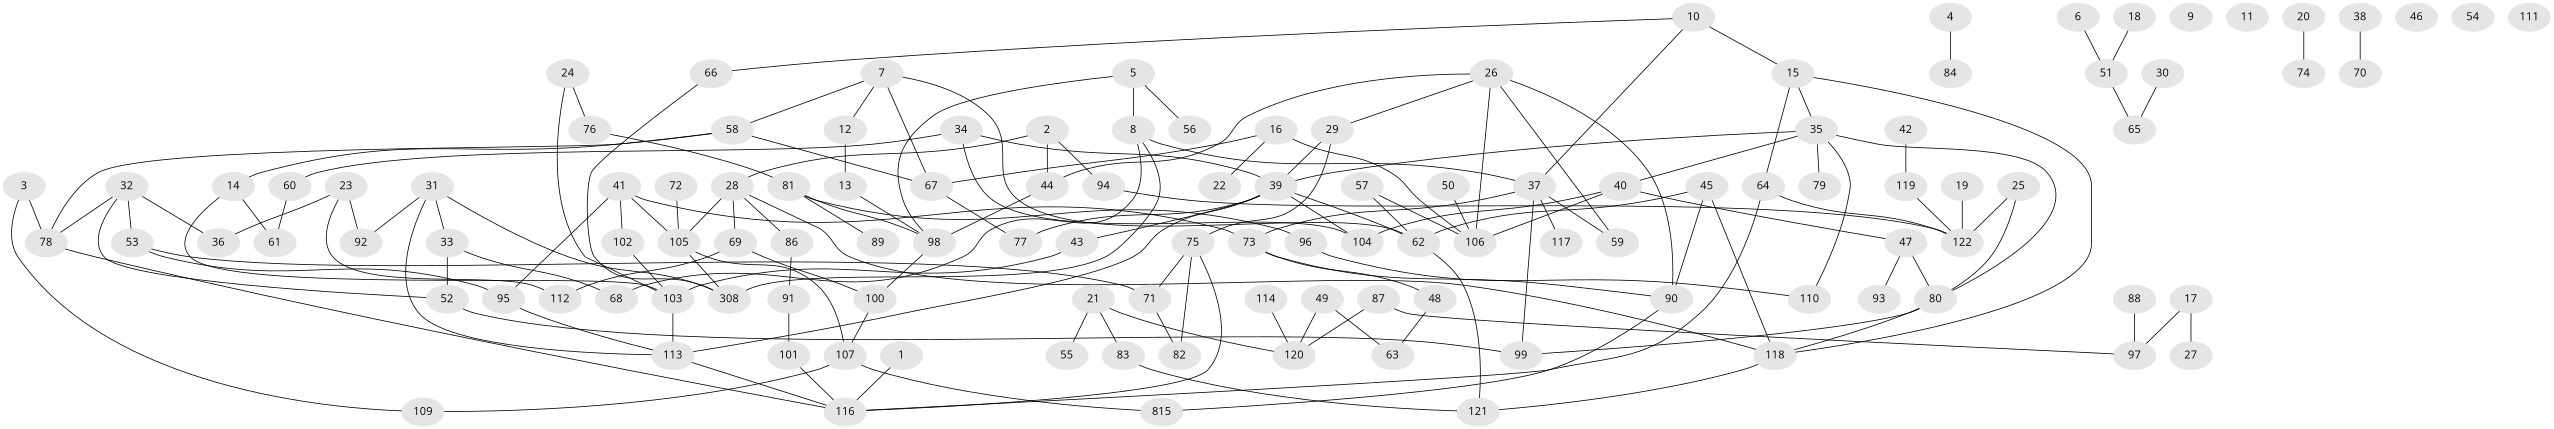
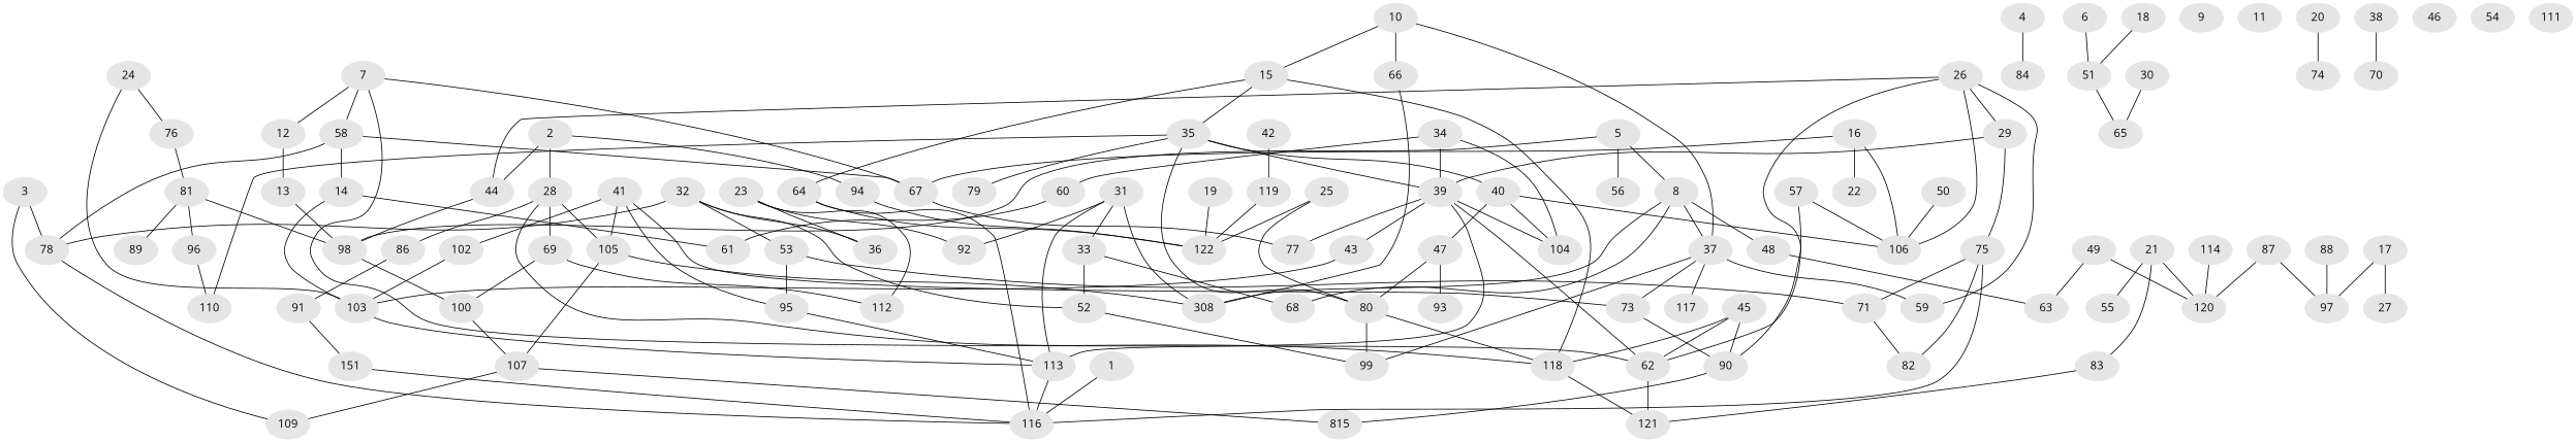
  graph {
    fontname="Open Sans"
    node [color=gray90 fontname="Open Sans" style=filled]
    edge [fontname="Open Sans"]
    1
    116
    2
    28
    44
    94
    118
    69
    86
    105
    98
    122
    3
    78
    109
    4
    84
    5
    8
    56
    37
    48
    68
    n24 [label=308]
    100
    6
    51
    65
    7
    12
    58
    62
    67
    13
    14
    121
    77
    59
    73
    99
    117
    63
    9
    10
    15
    66
    35
    64
    11
    61
    103
    113
    80
    39
    40
    79
    110
    16
    22
    106
    17
    27
    97
    18
    19
    20
    74
    21
    55
    83
    120
    23
    36
    92
    112
    24
    76
    81
    25
    26
    29
    90
    75
    n84 [label=815]
    91
    107
    104
    43
    71
    82
    30
    31
    33
    52
    32
    53
    95
    34
    60
    47
    38
    70
    93
    41
    102
    42
    119
    45
    46
    49
    50
    54
    57
-   72
    96
    89
-   101
+   101 [label=151]
    87
    88
    111
    114
    1 -- 116
    2 -- 28
    2 -- 44
    2 -- 94
    28 -- 118
    28 -- 69
    28 -- 86
    28 -- 105
    44 -- 98
    94 -- 122
    118 -- 121
    69 -- 100
    69 -- 112
    86 -- 91
    105 -- n24
    105 -- 107
    98 -- 100
    3 -- 78
    3 -- 109
    78 -- 116
    4 -- 84
    5 -- 98
    5 -- 8
    5 -- 56
    8 -- 37
-   73 -- 48
+   8 -- 48
    8 -- 68
    8 -- n24
    37 -- 59
    37 -- 73
    37 -- 99
    37 -- 117
    48 -- 63
    100 -- 107
    6 -- 51
    51 -- 65
    7 -- 12
    7 -- 58
    7 -- 62
    7 -- 67
    12 -- 13
    58 -- 78
    58 -- 67
    58 -- 14
    62 -- 121
    67 -- 77
    13 -- 98
    14 -- 61
    14 -- 103
    73 -- 90
    10 -- 37
    10 -- 15
    10 -- 66
    15 -- 118
    15 -- 35
    15 -- 64
    66 -- n24
    35 -- 80
    35 -- 39
    35 -- 40
    35 -- 79
    35 -- 110
    64 -- 116
    64 -- 122
    103 -- 113
    113 -- 116
    80 -- 118
    80 -- 99
    39 -- 62
    39 -- 77
    39 -- 113
    39 -- 104
    39 -- 43
    40 -- 106
    40 -- 104
    40 -- 47
    16 -- 67
    16 -- 22
    16 -- 106
    17 -- 27
    17 -- 97
    18 -- 51
    19 -- 122
    20 -- 74
    21 -- 55
    21 -- 83
    21 -- 120
    83 -- 121
    23 -- 36
    23 -- 92
    23 -- 112
    24 -- 103
    24 -- 76
    76 -- 81
    81 -- 98
    81 -- 96
    81 -- 89
    25 -- 122
    25 -- 80
    26 -- 44
    26 -- 59
    26 -- 106
    26 -- 29
    26 -- 90
    29 -- 39
    29 -- 75
    90 -- n84
    75 -- 116
    75 -- 71
    75 -- 82
    91 -- 101
    107 -- 109
    107 -- n84
    43 -- 103
    71 -- 82
    30 -- 65
    31 -- n24
    31 -- 113
    31 -- 92
    31 -- 33
    33 -- 68
    33 -- 52
    52 -- 99
    32 -- 78
    32 -- 36
    32 -- 52
    32 -- 53
    53 -- 71
    53 -- 95
    95 -- 113
    34 -- 39
    34 -- 104
    34 -- 60
    60 -- 61
    47 -- 80
    47 -- 93
    38 -- 70
    41 -- 105
    41 -- 73
    41 -- 95
    41 -- 102
    102 -- 103
    42 -- 119
    119 -- 122
    45 -- 118
    45 -- 62
    45 -- 90
    49 -- 63
    49 -- 120
    50 -- 106
    57 -- 62
    57 -- 106
-   72 -- 105
    96 -- 110
    101 -- 116
    87 -- 97
    87 -- 120
    88 -- 97
    114 -- 120
  }
